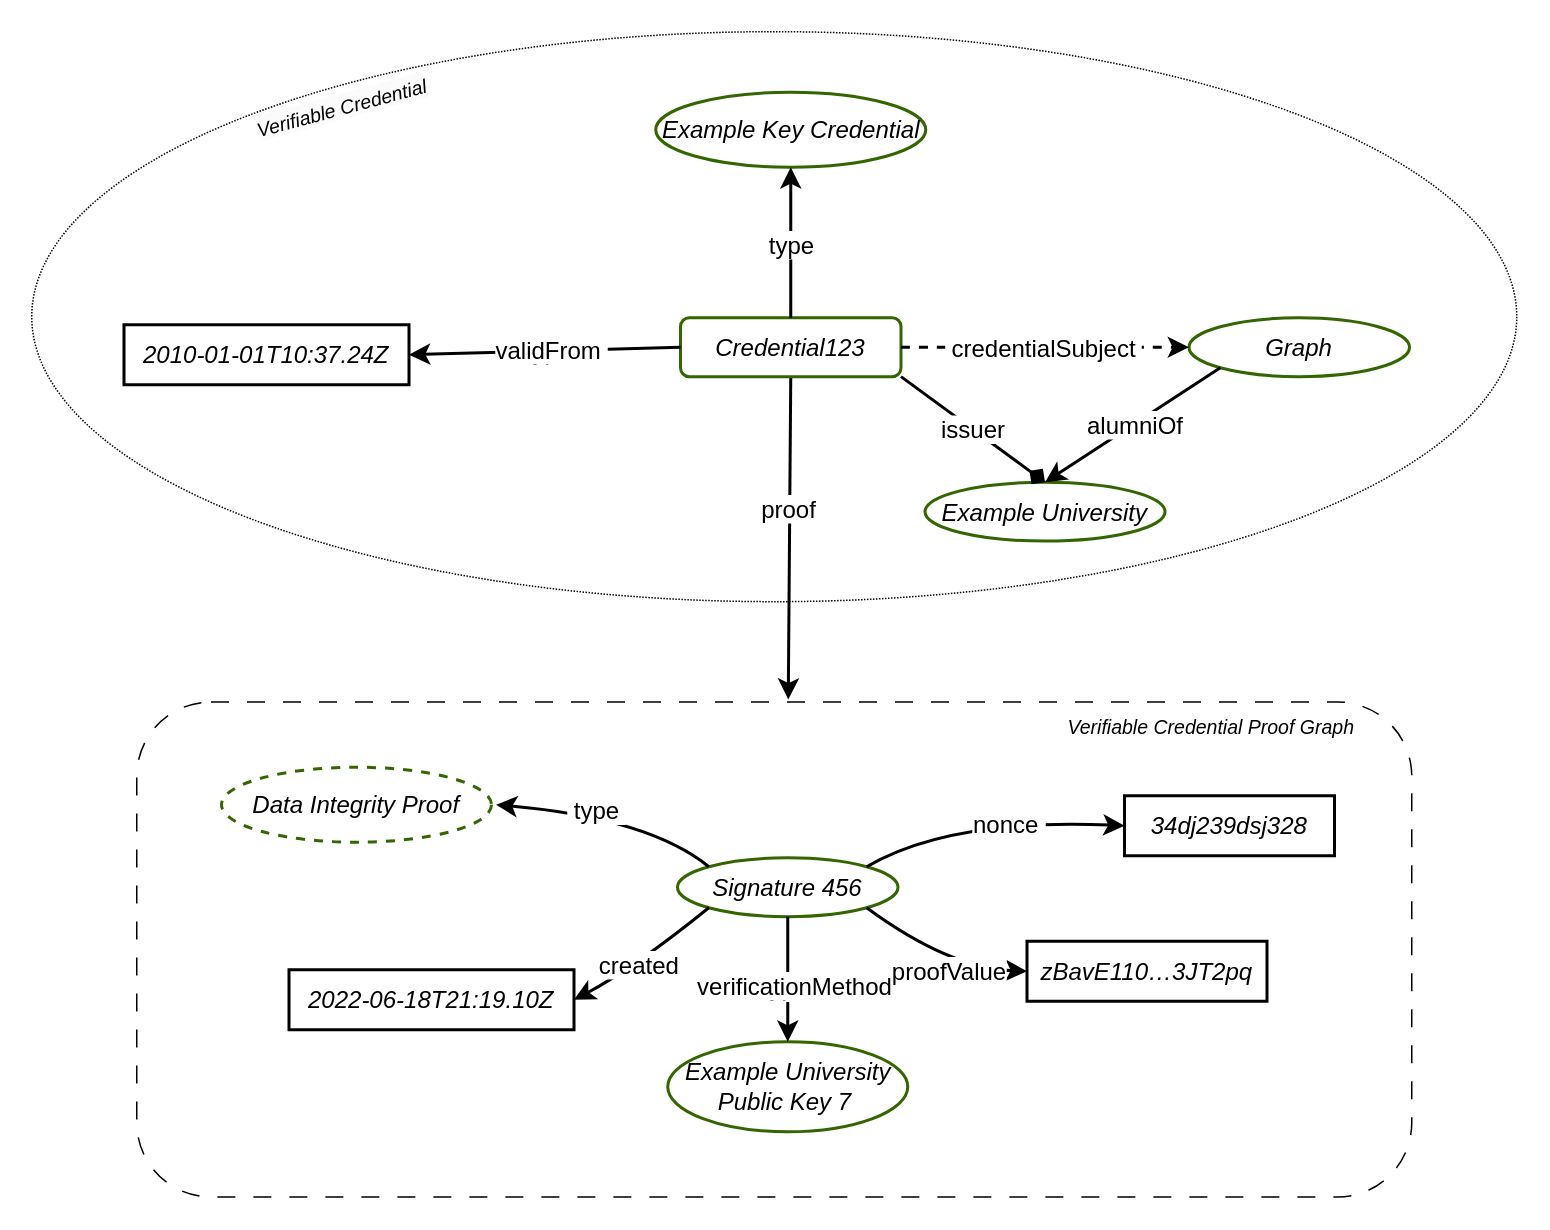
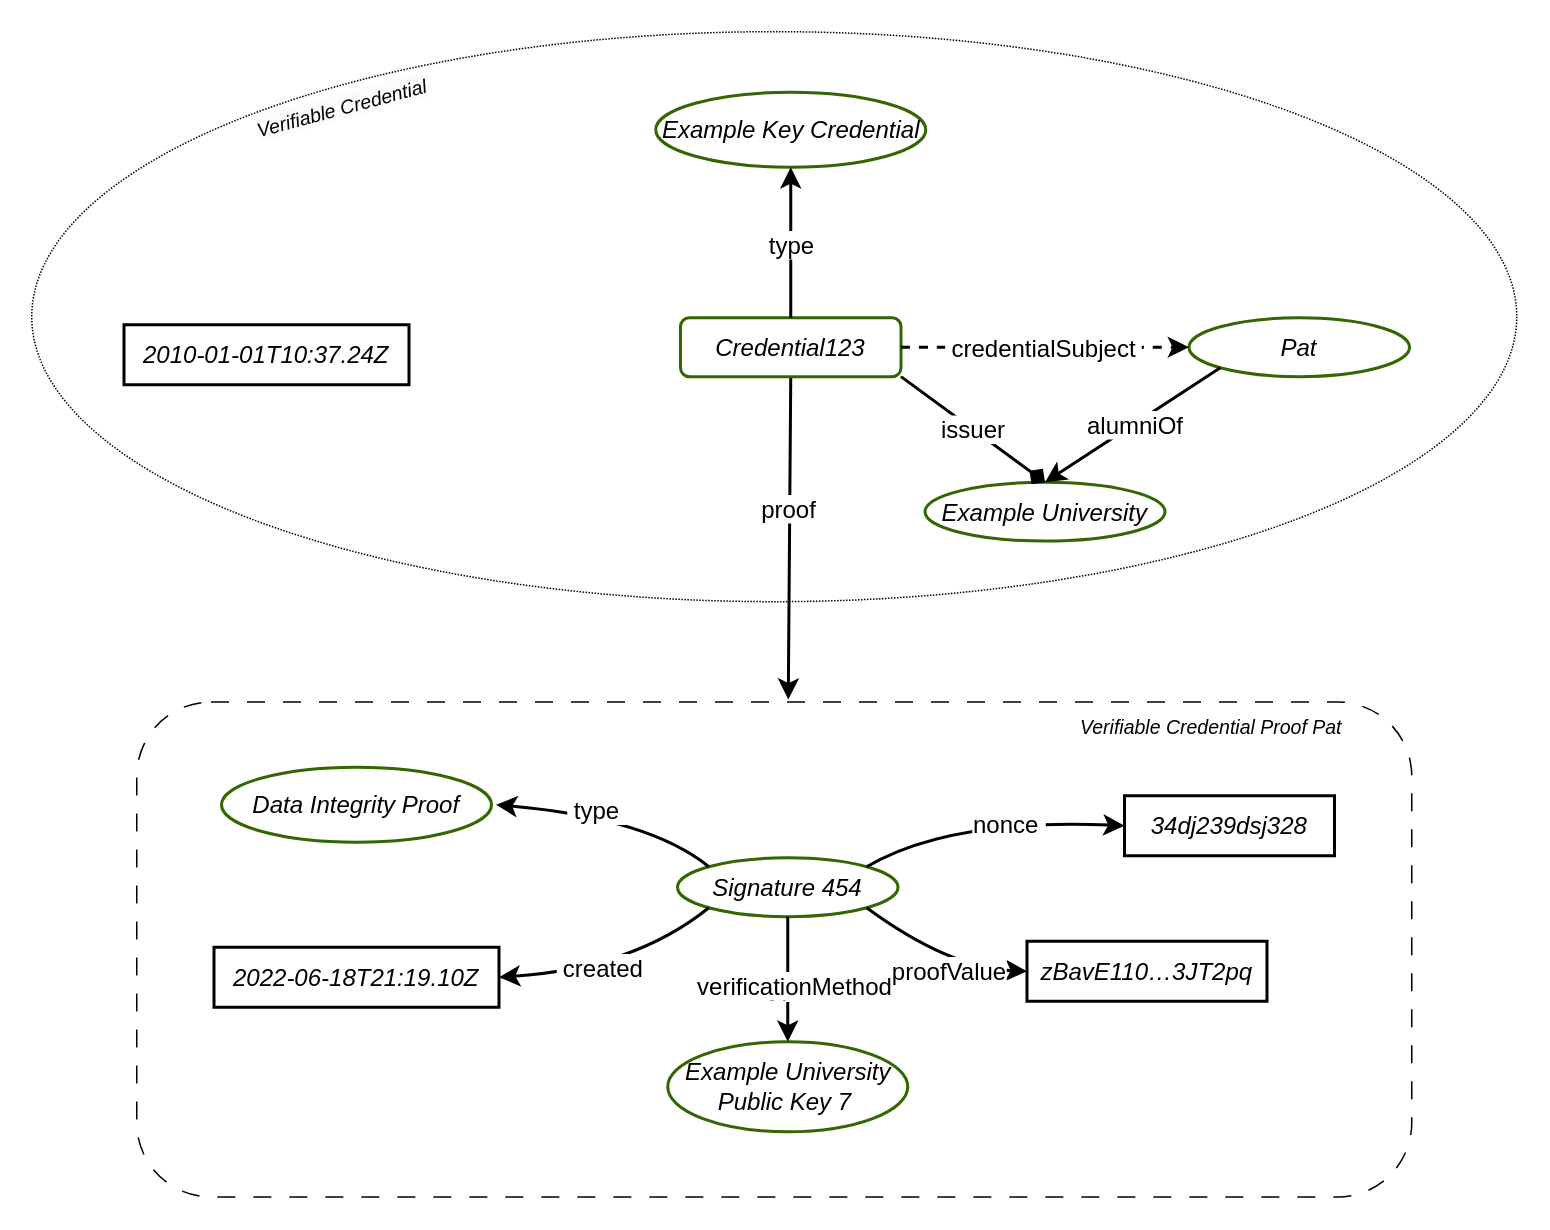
  <mxCell id="0" />
  <mxCell id="1" parent="0" />
  <mxCell id="2" value="" style="rounded=1;whiteSpace=wrap;html=1;fontSize=16;fillColor=none;dashed=1;dashPattern=12 12;" parent="1" vertex="1"><mxGeometry x="90.5" y="467.5" width="850" height="330" as="geometry" /></mxCell>
- <mxCell id="3" value="&lt;i&gt;&lt;font color=&quot;#000000&quot;&gt;Signature 456&lt;/font&gt;&lt;/i&gt;" style="ellipse;whiteSpace=wrap;html=1;fontSize=16;fillColor=none;strokeWidth=2;strokeColor=#336600;" parent="1" vertex="1"><mxGeometry x="451" y="571.39" width="147" height="39.22" as="geometry" /></mxCell>
+ <mxCell id="3" value="&lt;i&gt;&lt;font color=&quot;#000000&quot;&gt;Signature 454&lt;/font&gt;&lt;/i&gt;" style="ellipse;whiteSpace=wrap;html=1;fontSize=16;fillColor=none;strokeWidth=2;strokeColor=#336600;" parent="1" vertex="1"><mxGeometry x="451" y="571.39" width="147" height="39.22" as="geometry" /></mxCell>
  <mxCell id="4" value="" style="group" parent="1" vertex="1" connectable="0"><mxGeometry x="142" y="511" width="752" height="243" as="geometry" /></mxCell>
  <mxCell id="5" value="&lt;i&gt;&lt;font color=&quot;#000000&quot;&gt;Example University Public Key 7&amp;nbsp;&lt;/font&gt;&lt;/i&gt;" style="ellipse;whiteSpace=wrap;html=1;fontSize=16;fillColor=none;strokeWidth=2;strokeColor=#336600;" parent="4" vertex="1"><mxGeometry x="302.5" y="183" width="160" height="60" as="geometry" /></mxCell>
- <mxCell id="6" value="&lt;i&gt;&lt;font color=&quot;#000000&quot;&gt;2022-06-18T21:19.10Z&lt;/font&gt;&lt;/i&gt;" style="rounded=0;whiteSpace=wrap;html=1;fontSize=16;fillColor=none;strokeWidth=2;" parent="4" vertex="1"><mxGeometry x="50" y="135" width="190" height="40" as="geometry" /></mxCell>
- <mxCell id="7" value="&lt;i&gt;&lt;font color=&quot;#000000&quot;&gt;Data Integrity Proof&lt;/font&gt;&lt;/i&gt;" style="ellipse;whiteSpace=wrap;html=1;fontSize=16;fillColor=none;strokeWidth=2;strokeColor=#336600;shadow=0;perimeterSpacing=3;dashed=1;" parent="4" vertex="1"><mxGeometry x="5" width="180" height="50" as="geometry" /></mxCell>
+ <mxCell id="6" value="&lt;i&gt;&lt;font color=&quot;#000000&quot;&gt;2022-06-18T21:19.10Z&lt;/font&gt;&lt;/i&gt;" style="rounded=0;whiteSpace=wrap;html=1;fontSize=16;fillColor=none;strokeWidth=2;" parent="4" vertex="1"><mxGeometry y="120" width="190" height="40" as="geometry" /></mxCell>
+ <mxCell id="7" value="&lt;i&gt;&lt;font color=&quot;#000000&quot;&gt;Data Integrity Proof&lt;/font&gt;&lt;/i&gt;" style="ellipse;whiteSpace=wrap;html=1;fontSize=16;fillColor=none;strokeWidth=2;strokeColor=#336600;shadow=0;perimeterSpacing=3;" parent="4" vertex="1"><mxGeometry x="5" width="180" height="50" as="geometry" /></mxCell>
  <mxCell id="8" value="&lt;i&gt;&lt;font color=&quot;#000000&quot;&gt;34dj239dsj328&lt;/font&gt;&lt;/i&gt;" style="rounded=0;whiteSpace=wrap;html=1;fontSize=16;fillColor=none;strokeWidth=2;" parent="4" vertex="1"><mxGeometry x="607" y="19" width="140" height="40" as="geometry" /></mxCell>
  <mxCell id="9" value="&lt;i&gt;&lt;font color=&quot;#000000&quot;&gt;zBavE110…3JT2pq&lt;/font&gt;&lt;/i&gt;" style="rounded=0;whiteSpace=wrap;html=1;fontSize=16;fillColor=none;strokeWidth=2;" parent="4" vertex="1"><mxGeometry x="542" y="116" width="160" height="40" as="geometry" /></mxCell>
  <mxCell id="10" value="" style="endArrow=classic;html=1;rounded=0;fontSize=12;startSize=8;endSize=8;curved=1;exitX=0;exitY=0;exitDx=0;exitDy=0;entryX=1;entryY=0.5;entryDx=0;entryDy=0;strokeWidth=2;fontStyle=2" parent="4" source="3" target="7" edge="1"><mxGeometry width="50" height="50" relative="1" as="geometry"><mxPoint x="120" y="-156" as="sourcePoint" /><mxPoint x="170" y="-206" as="targetPoint" /><Array as="points"><mxPoint x="290" y="34" /></Array></mxGeometry></mxCell>
  <mxCell id="11" value="&amp;nbsp;type&amp;nbsp;" style="edgeLabel;html=1;align=center;verticalAlign=middle;resizable=0;points=[];fontSize=16;" parent="10" vertex="1" connectable="0"><mxGeometry x="0.135" y="-2" relative="1" as="geometry"><mxPoint as="offset" /></mxGeometry></mxCell>
  <mxCell id="12" value="" style="endArrow=classic;html=1;rounded=0;fontSize=12;startSize=8;endSize=8;curved=1;exitX=0;exitY=1;exitDx=0;exitDy=0;entryX=1;entryY=0.5;entryDx=0;entryDy=0;strokeWidth=2;fontStyle=2" parent="4" source="3" target="6" edge="1"><mxGeometry width="50" height="50" relative="1" as="geometry"><mxPoint x="348" y="73" as="sourcePoint" /><mxPoint x="218" y="35" as="targetPoint" /><Array as="points"><mxPoint x="280" y="134" /></Array></mxGeometry></mxCell>
  <mxCell id="13" value="&amp;nbsp;created" style="edgeLabel;html=1;align=center;verticalAlign=middle;resizable=0;points=[];fontSize=16;" parent="12" vertex="1" connectable="0"><mxGeometry x="0.135" y="-2" relative="1" as="geometry"><mxPoint as="offset" /></mxGeometry></mxCell>
  <mxCell id="14" value="" style="endArrow=classic;html=1;rounded=0;fontSize=12;startSize=8;endSize=8;curved=1;exitX=1;exitY=0;exitDx=0;exitDy=0;entryX=0;entryY=0.5;entryDx=0;entryDy=0;strokeWidth=2;fontStyle=2" parent="4" source="3" target="8" edge="1"><mxGeometry width="50" height="50" relative="1" as="geometry"><mxPoint x="358" y="83" as="sourcePoint" /><mxPoint x="570" y="24" as="targetPoint" /><Array as="points"><mxPoint x="490" y="34" /></Array></mxGeometry></mxCell>
  <mxCell id="15" value="nonce&amp;nbsp;" style="edgeLabel;html=1;align=center;verticalAlign=middle;resizable=0;points=[];fontSize=16;" parent="14" vertex="1" connectable="0"><mxGeometry x="0.135" y="-2" relative="1" as="geometry"><mxPoint as="offset" /></mxGeometry></mxCell>
  <mxCell id="16" value="" style="endArrow=classic;html=1;rounded=0;fontSize=12;startSize=8;endSize=8;curved=1;exitX=1;exitY=1;exitDx=0;exitDy=0;entryX=0;entryY=0.5;entryDx=0;entryDy=0;strokeWidth=2;fontStyle=2" parent="4" source="3" target="9" edge="1"><mxGeometry width="50" height="50" relative="1" as="geometry"><mxPoint x="368" y="93" as="sourcePoint" /><mxPoint x="238" y="55" as="targetPoint" /><Array as="points"><mxPoint x="490" y="134" /></Array></mxGeometry></mxCell>
  <mxCell id="17" value="proofValue" style="edgeLabel;html=1;align=center;verticalAlign=middle;resizable=0;points=[];fontSize=16;" parent="16" vertex="1" connectable="0"><mxGeometry x="0.135" y="-2" relative="1" as="geometry"><mxPoint as="offset" /></mxGeometry></mxCell>
  <mxCell id="18" value="" style="endArrow=classic;html=1;rounded=0;fontSize=12;startSize=8;endSize=8;curved=1;entryX=0.5;entryY=0;entryDx=0;entryDy=0;exitX=0.5;exitY=1;exitDx=0;exitDy=0;strokeWidth=2;fontStyle=2" parent="4" source="3" target="5" edge="1"><mxGeometry width="50" height="50" relative="1" as="geometry"><mxPoint x="370" y="134" as="sourcePoint" /><mxPoint x="248" y="65" as="targetPoint" /></mxGeometry></mxCell>
  <mxCell id="19" value="&amp;nbsp;type&amp;nbsp;" style="edgeLabel;html=1;align=center;verticalAlign=middle;resizable=0;points=[];fontSize=16;" parent="18" vertex="1" connectable="0"><mxGeometry x="0.135" y="-2" relative="1" as="geometry"><mxPoint as="offset" /></mxGeometry></mxCell>
  <mxCell id="20" value="verificationMethod" style="edgeLabel;html=1;align=center;verticalAlign=middle;resizable=0;points=[];fontSize=16;" parent="18" vertex="1" connectable="0"><mxGeometry x="0.113" y="4" relative="1" as="geometry"><mxPoint as="offset" /></mxGeometry></mxCell>
- <mxCell id="21" value="&lt;i&gt;&lt;font style=&quot;font-size: 13px;&quot;&gt;Verifiable Credential Proof Graph&lt;/font&gt;&lt;/i&gt;" style="text;html=1;strokeColor=none;fillColor=none;align=center;verticalAlign=middle;whiteSpace=wrap;rounded=0;fontSize=16;" parent="1" vertex="1"><mxGeometry x="632" y="467.5" width="350" height="30" as="geometry" /></mxCell>
+ <mxCell id="21" value="&lt;i&gt;&lt;font style=&quot;font-size: 13px;&quot;&gt;Verifiable Credential Proof Pat&lt;/font&gt;&lt;/i&gt;" style="text;html=1;strokeColor=none;fillColor=none;align=center;verticalAlign=middle;whiteSpace=wrap;rounded=0;fontSize=16;" parent="1" vertex="1"><mxGeometry x="632" y="467.5" width="350" height="30" as="geometry" /></mxCell>
  <mxCell id="22" value="" style="endArrow=classic;html=1;rounded=0;fontSize=12;startSize=8;endSize=8;curved=1;strokeWidth=2;exitX=0.5;exitY=1;exitDx=0;exitDy=0;entryX=0.511;entryY=-0.005;entryDx=0;entryDy=0;entryPerimeter=0;" parent="1" source="30" target="2" edge="1"><mxGeometry width="50" height="50" relative="1" as="geometry"><mxPoint x="522" y="471" as="sourcePoint" /><mxPoint x="572" y="421" as="targetPoint" /></mxGeometry></mxCell>
  <mxCell id="23" value="proof" style="edgeLabel;html=1;align=center;verticalAlign=middle;resizable=0;points=[];fontSize=16;" parent="22" vertex="1" connectable="0"><mxGeometry x="-0.179" y="-1" relative="1" as="geometry"><mxPoint as="offset" /></mxGeometry></mxCell>
  <mxCell id="24" value="" style="group" vertex="1" connectable="0" parent="1"><mxGeometry x="20.5" y="20.61" width="990" height="380" as="geometry" /></mxCell>
  <mxCell id="25" value="" style="ellipse;whiteSpace=wrap;html=1;fontSize=16;fillColor=none;dashed=1;dashPattern=1 1;" parent="24" vertex="1"><mxGeometry width="990" height="380" as="geometry" /></mxCell>
  <mxCell id="26" value="&lt;i style=&quot;border-color: var(--border-color); color: rgb(0, 0, 0); font-family: Helvetica; font-size: 16px; font-variant-ligatures: normal; font-variant-caps: normal; font-weight: 400; letter-spacing: normal; orphans: 2; text-indent: 0px; text-transform: none; widows: 2; word-spacing: 0px; -webkit-text-stroke-width: 0px; background-color: rgb(251, 251, 251); text-decoration-thickness: initial; text-decoration-style: initial; text-decoration-color: initial;&quot;&gt;&lt;font style=&quot;border-color: var(--border-color); font-size: 13px;&quot;&gt;Verifiable Credential&lt;/font&gt;&lt;/i&gt;" style="text;whiteSpace=wrap;html=1;fontSize=16;align=center;rotation=-15;" parent="24" vertex="1"><mxGeometry x="121.5" y="34.39" width="170" height="30" as="geometry" /></mxCell>
  <mxCell id="27" value="&lt;i&gt;&lt;font color=&quot;#000000&quot;&gt;Example University&lt;/font&gt;&lt;/i&gt;" style="ellipse;whiteSpace=wrap;html=1;fontSize=16;fillColor=none;strokeWidth=2;strokeColor=#336600;" parent="24" vertex="1"><mxGeometry x="595.5" y="300.39" width="160" height="39.22" as="geometry" /></mxCell>
  <mxCell id="28" value="&lt;i&gt;&lt;font color=&quot;#000000&quot;&gt;2010-01-01T10:37.24Z&lt;/font&gt;&lt;/i&gt;" style="rounded=0;whiteSpace=wrap;html=1;fontSize=16;fillColor=none;strokeWidth=2;" parent="24" vertex="1"><mxGeometry x="61.5" y="195.39" width="190" height="40" as="geometry" /></mxCell>
  <mxCell id="29" value="&lt;i&gt;&lt;font color=&quot;#000000&quot;&gt;Example Key Credential&lt;/font&gt;&lt;/i&gt;" style="ellipse;whiteSpace=wrap;html=1;fontSize=16;fillColor=none;strokeWidth=2;strokeColor=#336600;" parent="24" vertex="1"><mxGeometry x="416" y="40.39" width="180" height="50" as="geometry" /></mxCell>
  <mxCell id="30" value="&lt;i&gt;&lt;font color=&quot;#000000&quot;&gt;Credential123&lt;/font&gt;&lt;/i&gt;" style="whiteSpace=wrap;html=1;fontSize=16;fillColor=none;strokeWidth=2;strokeColor=#336600;rounded=1;" parent="24" vertex="1"><mxGeometry x="432.5" y="190.78" width="147" height="39.22" as="geometry" /></mxCell>
- <mxCell id="31" value="&lt;i&gt;&lt;font color=&quot;#000000&quot;&gt;Graph&lt;/font&gt;&lt;/i&gt;" style="ellipse;whiteSpace=wrap;html=1;fontSize=16;fillColor=none;strokeWidth=2;strokeColor=#336600;" parent="24" vertex="1"><mxGeometry x="771.5" y="190.78" width="147" height="39.22" as="geometry" /></mxCell>
+ <mxCell id="31" value="&lt;i&gt;&lt;font color=&quot;#000000&quot;&gt;Pat&lt;/font&gt;&lt;/i&gt;" style="ellipse;whiteSpace=wrap;html=1;fontSize=16;fillColor=none;strokeWidth=2;strokeColor=#336600;" parent="24" vertex="1"><mxGeometry x="771.5" y="190.78" width="147" height="39.22" as="geometry" /></mxCell>
  <mxCell id="32" style="edgeStyle=none;curved=1;rounded=0;orthogonalLoop=1;jettySize=auto;html=1;exitX=0;exitY=0.5;exitDx=0;exitDy=0;fontSize=12;startSize=8;endSize=8;" parent="24" source="28" target="28" edge="1"><mxGeometry relative="1" as="geometry" /></mxCell>
  <mxCell id="33" style="edgeStyle=none;curved=1;rounded=0;orthogonalLoop=1;jettySize=auto;html=1;exitX=1;exitY=0.5;exitDx=0;exitDy=0;fontSize=12;startSize=8;endSize=8;" parent="24" source="28" target="28" edge="1"><mxGeometry relative="1" as="geometry" /></mxCell>
  <mxCell id="34" value="" style="endArrow=classic;html=1;rounded=0;fontSize=12;startSize=8;endSize=8;curved=1;exitX=0.5;exitY=0;exitDx=0;exitDy=0;entryX=0.5;entryY=1;entryDx=0;entryDy=0;strokeWidth=2;" parent="24" source="30" target="29" edge="1"><mxGeometry width="50" height="50" relative="1" as="geometry"><mxPoint x="-568.5" y="-289.61" as="sourcePoint" /><mxPoint x="-518.5" y="-339.61" as="targetPoint" /></mxGeometry></mxCell>
  <mxCell id="35" value="type" style="edgeLabel;html=1;align=center;verticalAlign=middle;resizable=0;points=[];fontSize=16;" parent="34" vertex="1" connectable="0"><mxGeometry x="-0.016" relative="1" as="geometry"><mxPoint as="offset" /></mxGeometry></mxCell>
- <mxCell id="36" value="" style="endArrow=classic;html=1;rounded=0;fontSize=12;startSize=8;endSize=8;curved=1;exitX=0;exitY=0.5;exitDx=0;exitDy=0;entryX=1;entryY=0.5;entryDx=0;entryDy=0;strokeWidth=2;" parent="24" source="30" target="28" edge="1"><mxGeometry width="50" height="50" relative="1" as="geometry"><mxPoint x="-698.5" y="-549.22" as="sourcePoint" /><mxPoint x="-698.5" y="-649.22" as="targetPoint" /></mxGeometry></mxCell>
- <mxCell id="37" value="type" style="edgeLabel;html=1;align=center;verticalAlign=middle;resizable=0;points=[];fontSize=16;" parent="36" vertex="1" connectable="0"><mxGeometry x="-0.016" relative="1" as="geometry"><mxPoint as="offset" /></mxGeometry></mxCell>
- <mxCell id="38" value="validFrom&amp;nbsp;" style="edgeLabel;html=1;align=center;verticalAlign=middle;resizable=0;points=[];fontSize=16;" parent="36" vertex="1" connectable="0"><mxGeometry x="-0.041" y="-1" relative="1" as="geometry"><mxPoint as="offset" /></mxGeometry></mxCell>
  <mxCell id="39" value="" style="endArrow=diamond;html=1;rounded=0;fontSize=12;startSize=8;endSize=8;curved=1;entryX=0.5;entryY=0;entryDx=0;entryDy=0;strokeWidth=2;exitX=1;exitY=1;exitDx=0;exitDy=0;" parent="24" source="30" target="27" edge="1"><mxGeometry width="50" height="50" relative="1" as="geometry"><mxPoint x="-555.5" y="-458.0" as="sourcePoint" /><mxPoint x="-668.5" y="-382.0" as="targetPoint" /></mxGeometry></mxCell>
  <mxCell id="40" value="issuer" style="edgeLabel;html=1;align=center;verticalAlign=middle;resizable=0;points=[];fontSize=16;" parent="39" vertex="1" connectable="0"><mxGeometry x="-0.016" relative="1" as="geometry"><mxPoint as="offset" /></mxGeometry></mxCell>
  <mxCell id="41" value="" style="endArrow=classic;html=1;rounded=0;fontSize=12;startSize=8;endSize=8;curved=1;entryX=0;entryY=0.5;entryDx=0;entryDy=0;strokeWidth=2;exitX=1;exitY=0.5;exitDx=0;exitDy=0;dashed=1;" parent="24" source="30" target="31" edge="1"><mxGeometry width="50" height="50" relative="1" as="geometry"><mxPoint x="-498.5" y="-469.61" as="sourcePoint" /><mxPoint x="-798.5" y="-519.61" as="targetPoint" /></mxGeometry></mxCell>
  <mxCell id="42" value="&amp;nbsp;credentialSubject&amp;nbsp;" style="edgeLabel;html=1;align=center;verticalAlign=middle;resizable=0;points=[];fontSize=16;" parent="41" vertex="1" connectable="0"><mxGeometry x="-0.016" relative="1" as="geometry"><mxPoint as="offset" /></mxGeometry></mxCell>
  <mxCell id="43" value="" style="endArrow=classic;html=1;rounded=0;fontSize=12;startSize=8;endSize=8;curved=1;entryX=0.5;entryY=0;entryDx=0;entryDy=0;strokeWidth=2;exitX=0;exitY=1;exitDx=0;exitDy=0;" parent="24" source="31" target="27" edge="1"><mxGeometry width="50" height="50" relative="1" as="geometry"><mxPoint x="-258.5" y="-359.61" as="sourcePoint" /><mxPoint x="-66.5" y="-359.61" as="targetPoint" /></mxGeometry></mxCell>
  <mxCell id="44" value="alumniOf" style="edgeLabel;html=1;align=center;verticalAlign=middle;resizable=0;points=[];fontSize=16;" parent="43" vertex="1" connectable="0"><mxGeometry x="-0.016" relative="1" as="geometry"><mxPoint as="offset" /></mxGeometry></mxCell>
